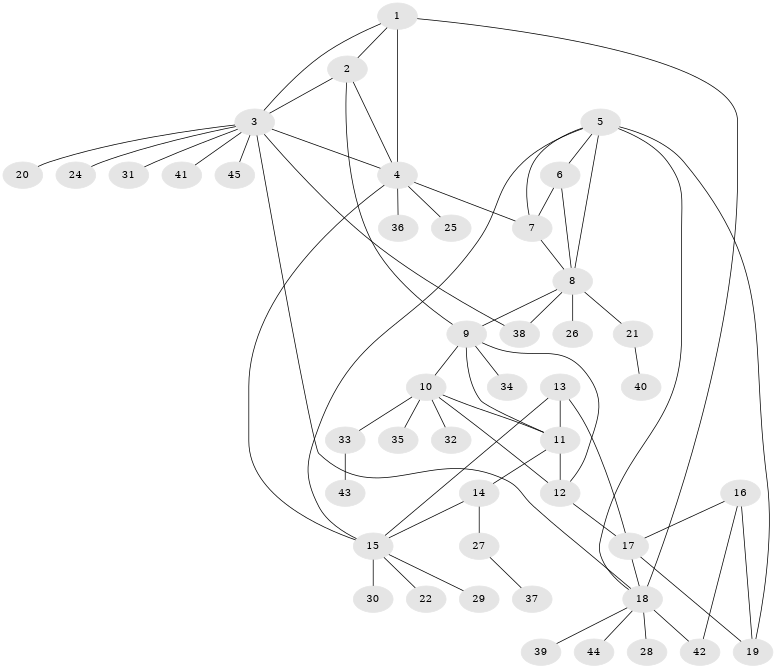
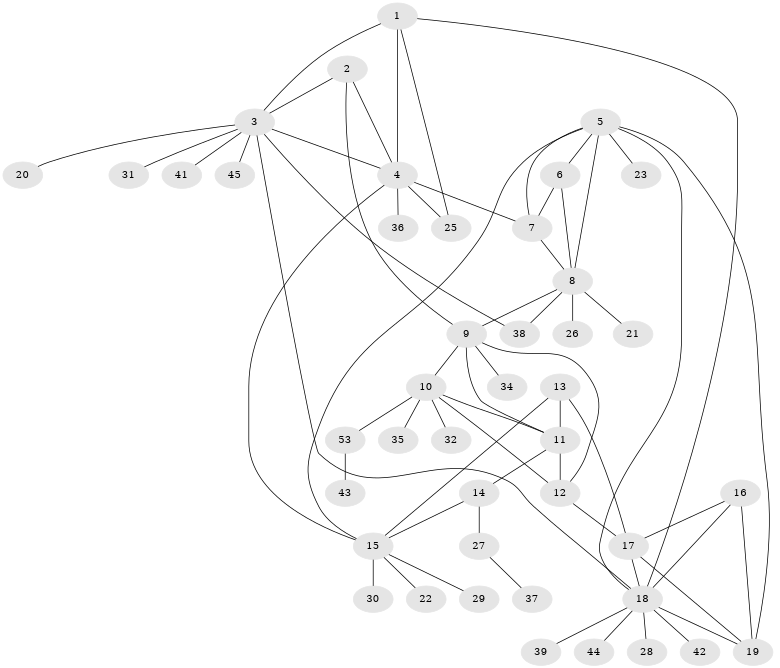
  graph {
    node [color=gray90 style=filled]
    edge [weight=1.0]
    1
    2
    3
    4
    18
    9
    20
-   24
    31
    38
    41
    45
    7
    15
    25
    36
    19
    28
    39
    42
    44
    10
    11
    12
    34
    8
    22
    29
    30
    5
    6
+   23
    21
    26
-   40
    32
-   33
+   33 [label=53]
    35
    14
    17
    43
    27
    13
    37
    16
-   1 -- 2
+   1 -- 25
    1 -- 3
    1 -- 4 [weight=2.0]
    1 -- 18
    2 -- 3
    2 -- 4
    2 -- 9
    3 -- 4
    3 -- 18
    3 -- 20
-   3 -- 24
    3 -- 31
    3 -- 38
    3 -- 41
    3 -- 45
    4 -- 7
    4 -- 15
    4 -- 25
    4 -- 36
+   18 -- 19
    18 -- 28
    18 -- 39
    18 -- 42
    18 -- 44
    9 -- 10
    9 -- 11
    9 -- 12
    9 -- 34
    7 -- 8
    15 -- 22
    15 -- 29
    15 -- 30 [weight=6.0]
    10 -- 11
    10 -- 12
    10 -- 32
    10 -- 33
    10 -- 35
    11 -- 12 [weight=5.0]
    11 -- 14 [weight=2.0]
    12 -- 17
    8 -- 9
    8 -- 38
    8 -- 21
    8 -- 26
    5 -- 18
    5 -- 7
    5 -- 15
    5 -- 19
    5 -- 8
    5 -- 6
+   5 -- 23
    6 -- 7 [weight=3.0]
    6 -- 8
-   21 -- 40
    33 -- 43 [weight=2.0]
    14 -- 15 [weight=2.0]
    14 -- 27
    17 -- 18
    17 -- 19
    27 -- 37
    13 -- 15
    13 -- 11 [weight=2.0]
    13 -- 17 [weight=3.0]
-   16 -- 42
+   16 -- 18
    16 -- 19 [weight=4.0]
    16 -- 17
  }
